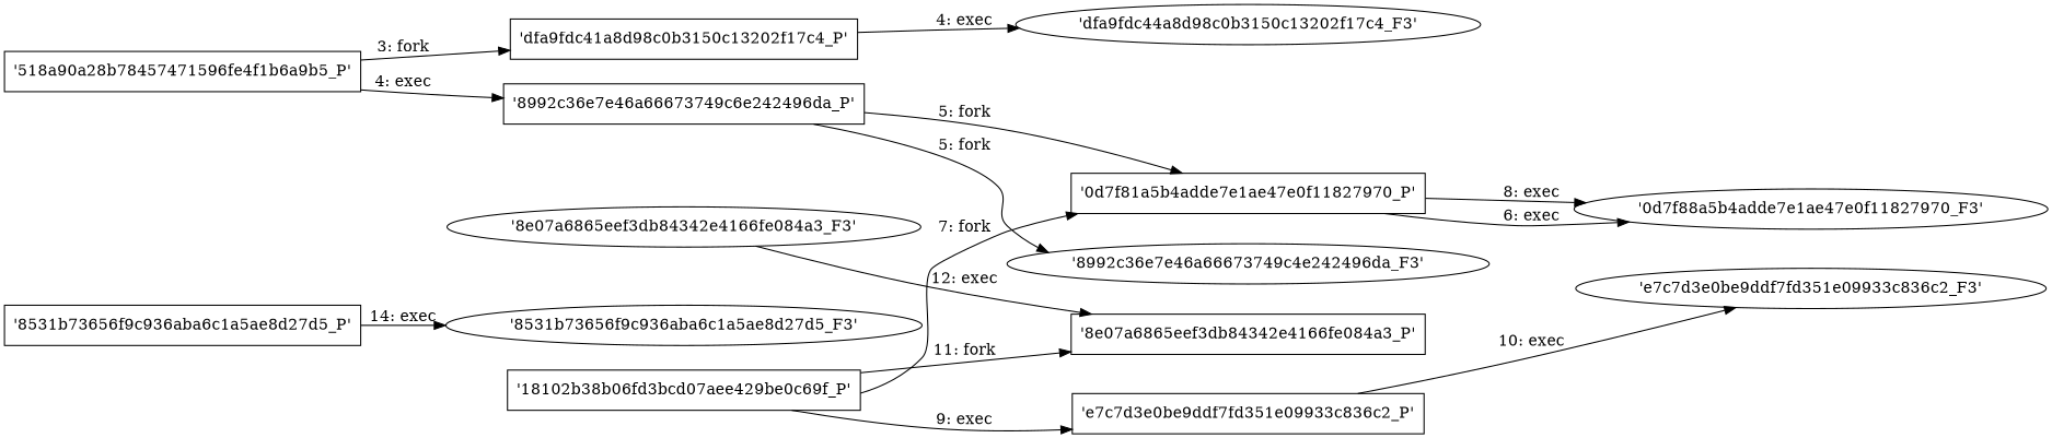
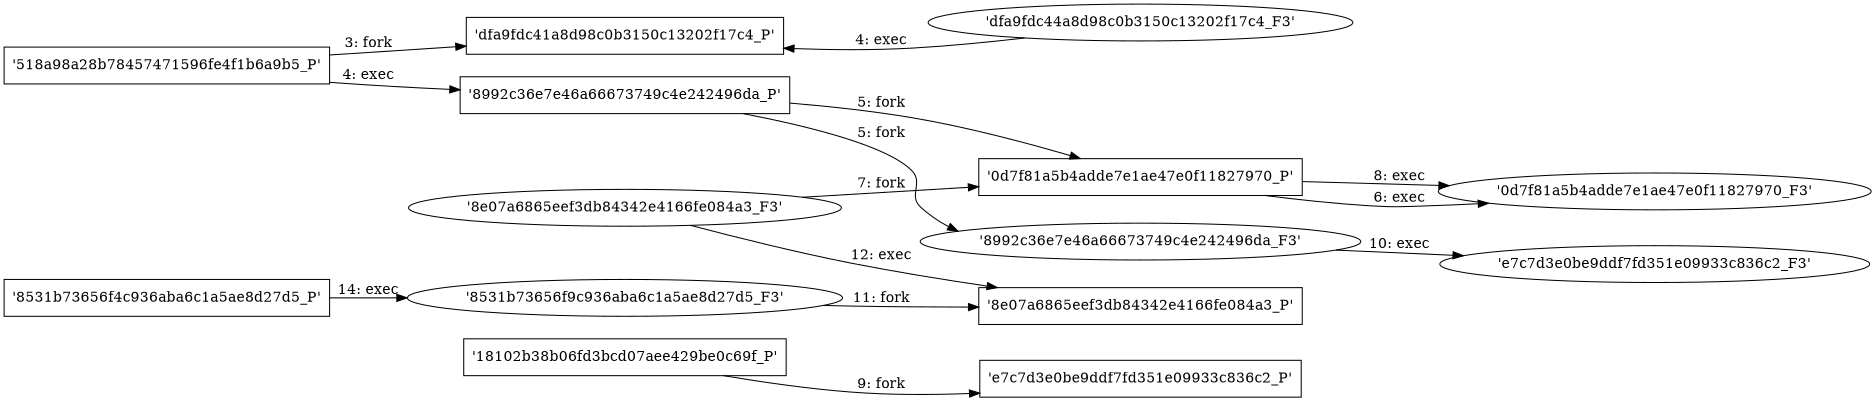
  digraph {
    engine=neato
    fixedsize=false
    fontsize=10
    nodesep=0.3
    rankdir=LR
    ranksep=0
    splines=true
    node [node_type=Process shape=box]
-   "'518a98a28b78457471596fe4f1b6a9b5_P'" [label="'518a90a28b78457471596fe4f1b6a9b5_P'"]
-   "'8992c36e7e46a66673749c4e242496da_P'" [label="'8992c36e7e46a66673749c6e242496da_P'"]
+   "'518a98a28b78457471596fe4f1b6a9b5_P'"
+   "'8992c36e7e46a66673749c4e242496da_P'"
    n3 [label="'dfa9fdc41a8d98c0b3150c13202f17c4_P'"]
    "'0d7f81a5b4adde7e1ae47e0f11827970_P'"
    "'8992c36e7e46a66673749c4e242496da_F3'" [node_type=File shape=ellipse]
    "'dfa9fdc44a8d98c0b3150c13202f17c4_F3'" [node_type=File shape=ellipse]
-   "'0d7f81a5b4adde7e1ae47e0f11827970_F3'" [node_type=File shape=ellipse label="'0d7f88a5b4adde7e1ae47e0f11827970_F3'"]
+   "'0d7f81a5b4adde7e1ae47e0f11827970_F3'" [node_type=File shape=ellipse]
    "'18102b38b06fd3bcd07aee429be0c69f_P'"
    "'e7c7d3e0be9ddf7fd351e09933c836c2_P'"
    "'8e07a6865eef3db84342e4166fe084a3_P'"
    "'e7c7d3e0be9ddf7fd351e09933c836c2_F3'" [node_type=File shape=ellipse]
    "'8531b73656f9c936aba6c1a5ae8d27d5_F3'" [node_type=File shape=ellipse]
-   "'8531b73656f9c936aba6c1a5ae8d27d5_P'"
+   "'8531b73656f9c936aba6c1a5ae8d27d5_P'" [label="'8531b73656f4c936aba6c1a5ae8d27d5_P'"]
    "'8e07a6865eef3db84342e4166fe084a3_F3'" [node_type=File shape=ellipse]
    "'518a98a28b78457471596fe4f1b6a9b5_P'" -> "'8992c36e7e46a66673749c4e242496da_P'" [label="4: exec"]
    "'518a98a28b78457471596fe4f1b6a9b5_P'" -> n3 [label="3: fork"]
    "'8992c36e7e46a66673749c4e242496da_P'" -> "'0d7f81a5b4adde7e1ae47e0f11827970_P'" [label="5: fork"]
    "'8992c36e7e46a66673749c4e242496da_P'" -> "'8992c36e7e46a66673749c4e242496da_F3'" [label="5: fork"]
-   n3 -> "'dfa9fdc44a8d98c0b3150c13202f17c4_F3'" [label="4: exec"]
+   "'dfa9fdc44a8d98c0b3150c13202f17c4_F3'" -> n3 [label="4: exec"]
    "'0d7f81a5b4adde7e1ae47e0f11827970_P'" -> "'0d7f81a5b4adde7e1ae47e0f11827970_F3'" [label="6: exec"]
    "'0d7f81a5b4adde7e1ae47e0f11827970_P'" -> "'0d7f81a5b4adde7e1ae47e0f11827970_F3'" [label="8: exec"]
-   "'18102b38b06fd3bcd07aee429be0c69f_P'" -> "'0d7f81a5b4adde7e1ae47e0f11827970_P'" [label="7: fork"]
-   "'18102b38b06fd3bcd07aee429be0c69f_P'" -> "'e7c7d3e0be9ddf7fd351e09933c836c2_P'" [label="9: exec"]
-   "'18102b38b06fd3bcd07aee429be0c69f_P'" -> "'8e07a6865eef3db84342e4166fe084a3_P'" [label="11: fork"]
-   "'e7c7d3e0be9ddf7fd351e09933c836c2_P'" -> "'e7c7d3e0be9ddf7fd351e09933c836c2_F3'" [label="10: exec"]
+   "'8e07a6865eef3db84342e4166fe084a3_F3'" -> "'0d7f81a5b4adde7e1ae47e0f11827970_P'" [label="7: fork"]
+   "'18102b38b06fd3bcd07aee429be0c69f_P'" -> "'e7c7d3e0be9ddf7fd351e09933c836c2_P'" [label="9: fork"]
+   "'8531b73656f9c936aba6c1a5ae8d27d5_F3'" -> "'8e07a6865eef3db84342e4166fe084a3_P'" [label="11: fork"]
+   "'8992c36e7e46a66673749c4e242496da_F3'" -> "'e7c7d3e0be9ddf7fd351e09933c836c2_F3'" [label="10: exec"]
    "'8531b73656f9c936aba6c1a5ae8d27d5_P'" -> "'8531b73656f9c936aba6c1a5ae8d27d5_F3'" [label="14: exec"]
    "'8e07a6865eef3db84342e4166fe084a3_F3'" -> "'8e07a6865eef3db84342e4166fe084a3_P'" [label="12: exec"]
  }
